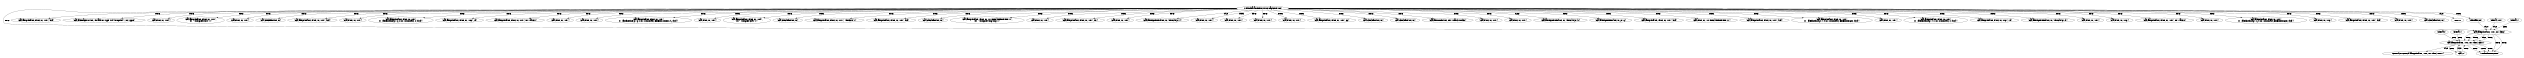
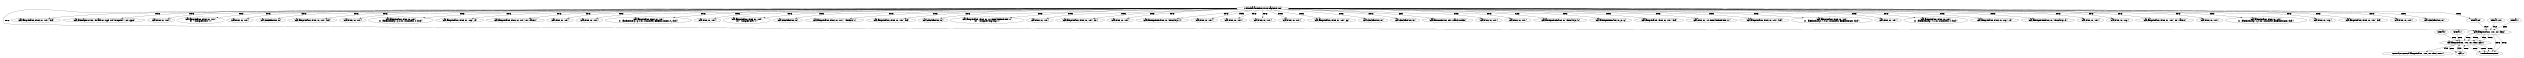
  digraph {
    n1 [label="(Call,file_printf(ms, \"%s\", m->desc))"]
    n2 [label="(Call,file_printf(ms, \"%s\", m->desc) == -1)"]
    n3 [label="(MethodReturn,RET)"]
    n4 [label="(ControlStructure,if (file_printf(ms, \"%s\", m->desc) == -1))"]
    n5 [label="(Call,-1)"]
    n6 [label="(MethodParameterIn,struct magic_set *ms)"]
    n7 [label="(Call,file_printf(ms, F(ms, m, \"%s\"), buf))"]
    n8 [label="(Call,file_magerror(ms, \"invalid m->type (%d) in mprint()\", m->type))"]
    n9 [label="(Call,F(ms, m, \"%d\"))"]
    n10 [label="(Call,file_printf(ms, F(ms, m, \"%u\"),\n\t\t\t    (unsigned short) v))"]
    n11 [label="(Call,F(ms, m, \"%s\"))"]
    n12 [label="(Call,check_fmt(ms, m))"]
    n13 [label="(Call,file_printf(ms, F(ms, m, \"%s\"), buf))"]
    n14 [label="(Call,F(ms, m, \"%s\"))"]
    n15 [label="(Call,file_printf(ms, F(ms, m, \"%s\"),\n\t\t    file_fmttime(p->q + m->num_mask, 0, tbuf)))"]
    n16 [label="(Call,file_printf(ms, F(ms, m, \"%g\"), vf))"]
    n17 [label="(Call,file_printf(ms, F(ms, m, \"%s\"), m->value.s))"]
    n18 [label="(Call,F(ms, m, \"%s\"))"]
    n19 [label="(Call,F(ms, m, \"%u\"))"]
    n20 [label="(Call,file_printf(ms, F(ms, m, \"%s\"),\n\t\t    file_fmttime(p->q + m->num_mask, FILE_T_WINDOWS, tbuf)))"]
    n21 [label="(Call,F(ms, m, \"%s\"))"]
    n22 [label="(Call,file_printf(ms, F(ms, m, \"%d\"),\n\t\t\t    (unsigned char) v))"]
    n23 [label="(Call,check_fmt(ms, m))"]
    n24 [label="(Call,file_printf(ms, F(ms, m, \"%u\"), (uint32_t) v))"]
    n25 [label="(Call,file_printf(ms, F(ms, m, \"%s\"), buf))"]
    n26 [label="(Call,check_fmt(ms, m))"]
    n27 [label="(Call,file_printf(ms, F(ms, m, \"%\" INT64_T_FORMAT \"u\"),\n\t\t\t    (unsigned long long) v))"]
    n28 [label="(Call,F(ms, m, \"%s\"))"]
    n29 [label="(Call,file_printf(ms, F(ms, m, \"%s\"), str))"]
    n30 [label="(Call,F(ms, m, \"%s\"))"]
    n31 [label="(Call,file_signextend(ms, m, (uint64_t)p->l))"]
    n32 [label="(Call,F(ms, m, \"%s\"))"]
    n33 [label="(Call,F(ms, m, \"%u\"))"]
    n34 [label="(Call,F(ms, m, \"%s\"))"]
    n35 [label="(Call,F(ms, m, \"%s\"))"]
    n36 [label="(Call,file_printf(ms, F(ms, m, \"%s\"), cp))"]
    n37 [label="(Call,check_fmt(ms, m))"]
    n38 [label="(Call,check_fmt(ms, m))"]
    n39 [label="(Call,file_oomem(ms, ms->search.rm_len))"]
    n40 [label="(Call,F(ms, m, \"%s\"))"]
    n41 [label="(Call,F(ms, m, \"%s\"))"]
    n42 [label="(Call,file_signextend(ms, m, (uint64_t)p->h))"]
    n43 [label="(Call,file_signextend(ms, m, p->q))"]
    n44 [label="(Call,file_printf(ms, F(ms, m, \"%s\"), buf))"]
    n45 [label="(Call,F(ms, m, \"%\" INT64_T_FORMAT \"u\"))"]
    n46 [label="(Call,file_printf(ms, F(ms, m, \"%s\"), buf))"]
    n47 [label="(Call,file_printf(ms, F(ms, m, \"%s\"),\n\t\t    file_fmttime(p->l + m->num_mask, FILE_T_LOCAL, tbuf)))"]
    n48 [label="(Call,F(ms, m, \"%s\"))"]
    n49 [label="(Call,file_printf(ms, F(ms, m, \"%s\"),\n\t\t    file_fmttime(p->l + m->num_mask, 0, tbuf)))"]
    n50 [label="(Call,file_printf(ms, F(ms, m, \"%g\"), vd))"]
    n51 [label="(Call,file_signextend(ms, m, (uint64_t)p->b))"]
    n52 [label="(Call,F(ms, m, \"%s\"))"]
    n53 [label="(Call,F(ms, m, \"%g\"))"]
    n54 [label="(Call,file_printf(ms, F(ms, m, \"%s\"), m->value.s))"]
    n55 [label="(Call,F(ms, m, \"%s\"))"]
    n56 [label="(Call,file_printf(ms, F(ms, m, \"%s\"),\n\t\t    file_fmttime(p->q + m->num_mask, FILE_T_LOCAL, tbuf)))"]
    n57 [label="(Call,F(ms, m, \"%g\"))"]
    n58 [label="(Call,file_printf(ms, F(ms, m, \"%s\"), buf))"]
    n59 [label="(Call,F(ms, m, \"%s\"))"]
    n60 [label="(Call,check_fmt(ms, m))"]
-   1000101
-   n62 [label="(Identifier,ms)"]
+   n62 [label="(Literal,ms)"]
    n63 [label="(Literal,t)"]
    n64 [label="(Literal,\"%s\")"]
    n65 [label="(Literal,1)"]
    n66 [label="(Literal,1)"]
    n1 -> n2 [label="AST: "]
    n1 -> n2 [label="DDG: "]
    n1 -> n2 [label="DDG: "]
    n1 -> n2 [label="DDG: "]
    n1 -> n3 [label="DDG: "]
    n1 -> n3 [label="DDG: "]
    n2 -> n3 [label="DDG: "]
    n2 -> n3 [label="DDG: "]
    n2 -> n3 [label="DDG: "]
    n2 -> n4 [label="AST: "]
    n2 -> n5 [label="CFG: "]
    n5 -> n2 [label="AST: "]
    n5 -> n2 [label="DDG: "]
    n6 -> n1 [label="DDG: "]
    n6 -> n7 [label="DDG: "]
    n6 -> n8 [label="DDG: "]
    n6 -> n9 [label="DDG: "]
    n6 -> n10 [label="DDG: "]
    n6 -> n11 [label="DDG: "]
    n6 -> n12 [label="DDG: "]
    n6 -> n13 [label="DDG: "]
    n6 -> n14 [label="DDG: "]
    n6 -> n15 [label="DDG: "]
    n6 -> n16 [label="DDG: "]
    n6 -> n17 [label="DDG: "]
    n6 -> n18 [label="DDG: "]
    n6 -> n19 [label="DDG: "]
    n6 -> n20 [label="DDG: "]
    n6 -> n21 [label="DDG: "]
    n6 -> n22 [label="DDG: "]
    n6 -> n23 [label="DDG: "]
    n6 -> n24 [label="DDG: "]
    n6 -> n25 [label="DDG: "]
    n6 -> n26 [label="DDG: "]
    n6 -> n27 [label="DDG: "]
    n6 -> n28 [label="DDG: "]
    n6 -> n29 [label="DDG: "]
    n6 -> n30 [label="DDG: "]
-   n6 -> n31 [label="AST: "]
+   n6 -> n31 [label="DDG: "]
    n6 -> n32 [label="DDG: "]
    n6 -> n33 [label="DDG: "]
    n6 -> n34 [label="DDG: "]
    n6 -> n35 [label="DDG: "]
    n6 -> n36 [label="DDG: "]
    n6 -> n37 [label="DDG: "]
    n6 -> n38 [label="DDG: "]
-   n6 -> n39 [label="DDG: "]
+   n6 -> n39 [label="CFG: "]
    n6 -> n40 [label="DDG: "]
    n6 -> n41 [label="DDG: "]
    n6 -> n42 [label="CFG: "]
    n6 -> n43 [label="DDG: "]
    n6 -> n44 [label="DDG: "]
    n6 -> n45 [label="DDG: "]
    n6 -> n46 [label="DDG: "]
    n6 -> n47 [label="DDG: "]
    n6 -> n48 [label="DDG: "]
    n6 -> n49 [label="DDG: "]
    n6 -> n50 [label="DDG: "]
    n6 -> n51 [label="DDG: "]
    n6 -> n52 [label="DDG: "]
    n6 -> n53 [label="DDG: "]
    n6 -> n54 [label="DDG: "]
    n6 -> n55 [label="DDG: "]
    n6 -> n56 [label="DDG: "]
    n6 -> n57 [label="DDG: "]
    n6 -> n58 [label="DDG: "]
    n6 -> n59 [label="DDG: "]
    n6 -> n60 [label="DDG: "]
-   n6 -> 1000101 [label="AST: "]
    n6 -> n62 [label="DDG: "]
    n62 -> n1 [label="AST: "]
    n63 -> n2 [label="CFG: "]
    n64 -> n1 [label="AST: "]
    n65 -> n2 [label="CFG: "]
    n66 -> n1 [label="CFG: "]
  }
